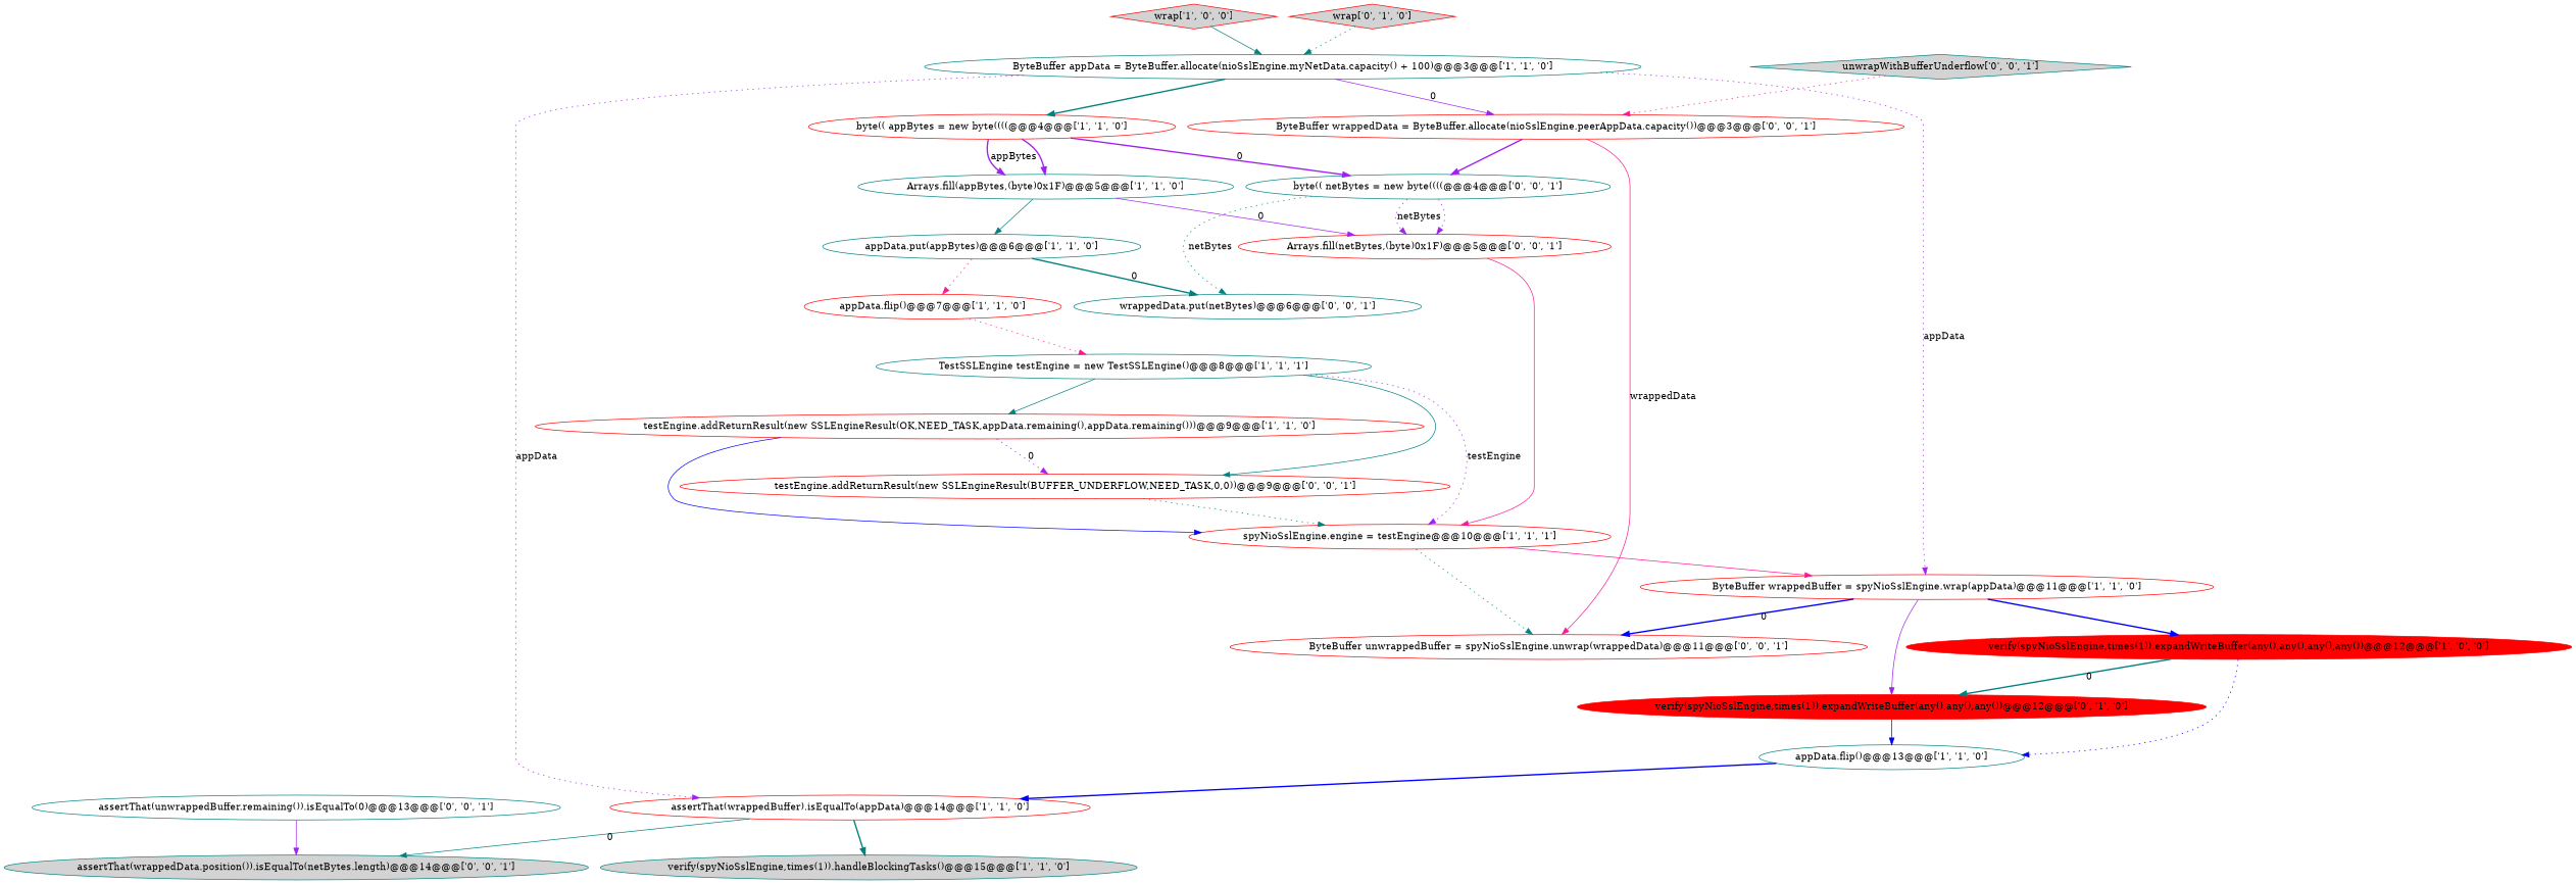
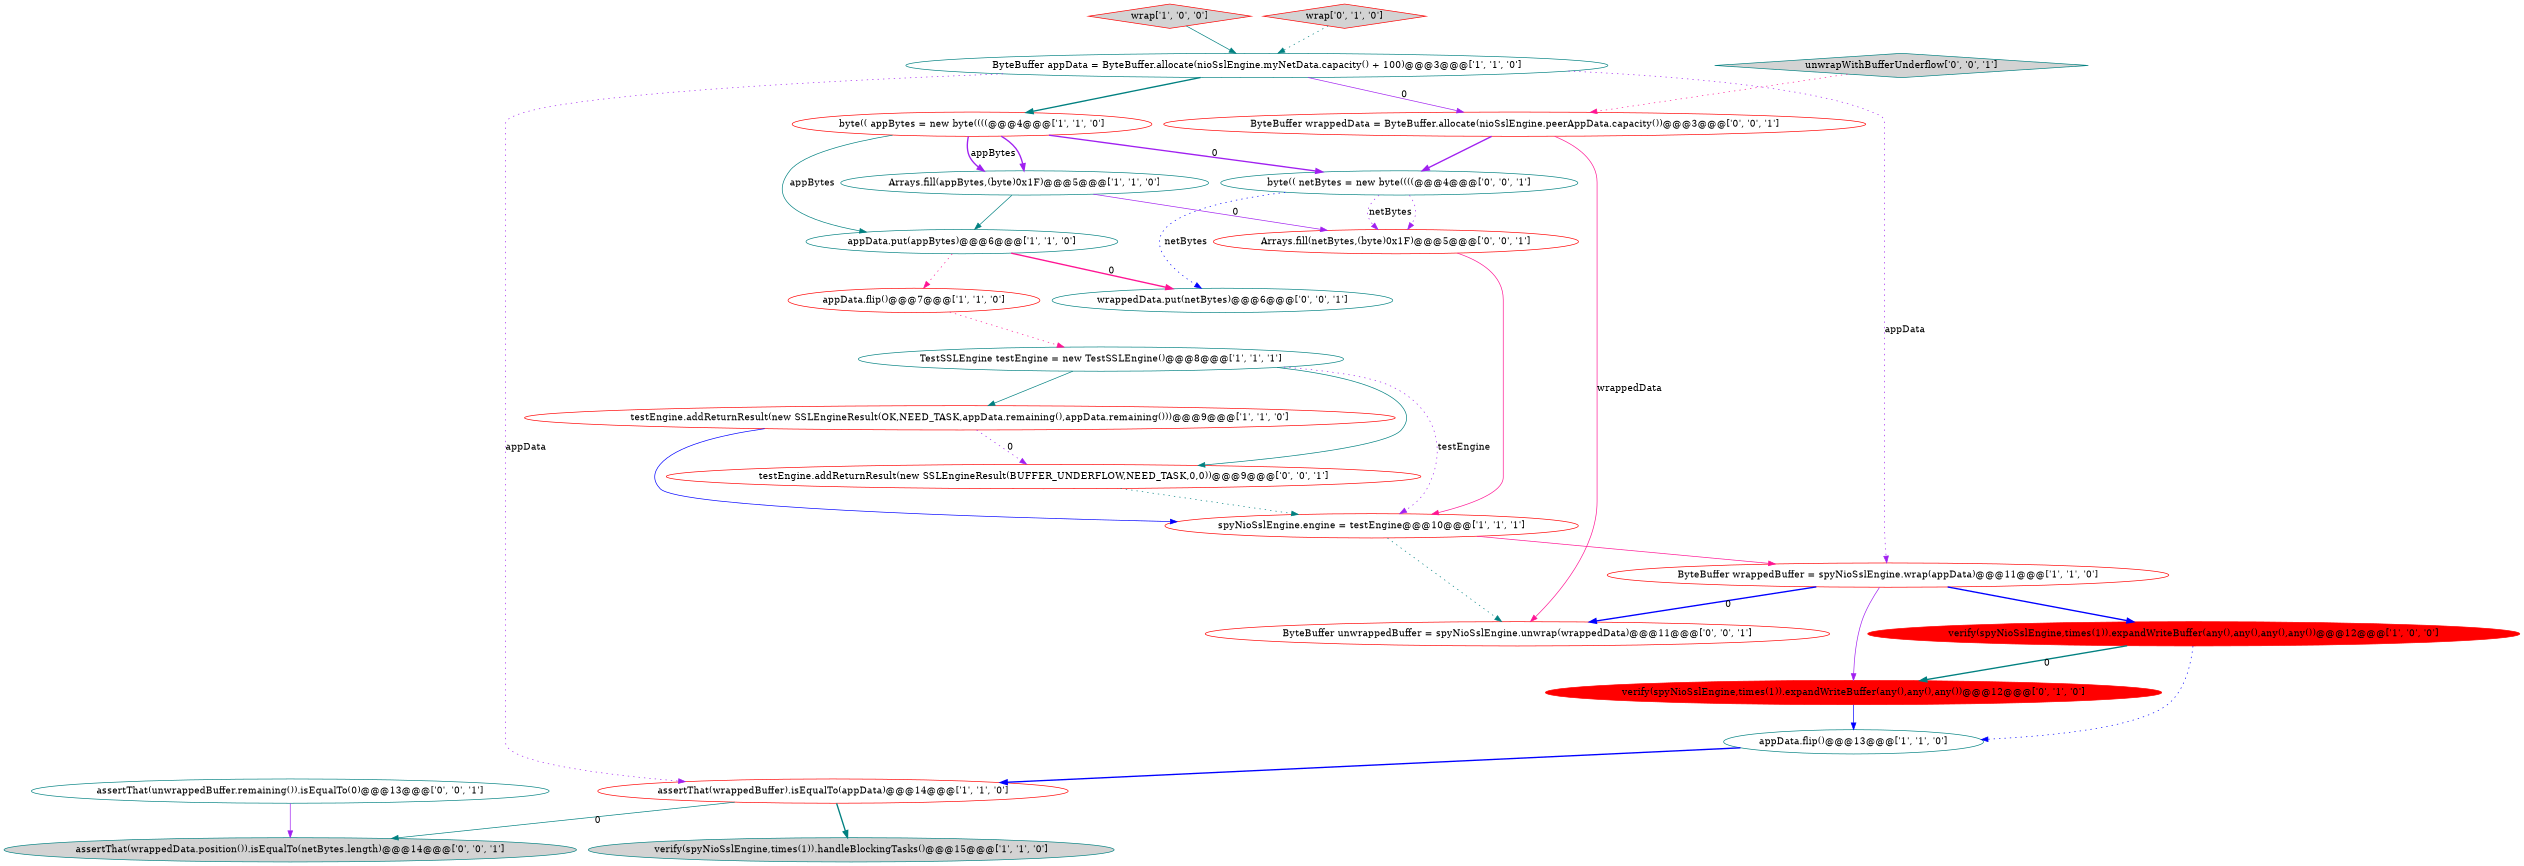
  digraph {
    node [color=red fillcolor=white shape=ellipse style=filled]
    edge [color=purple style=solid]
    n1 [label="ByteBuffer unwrappedBuffer = spyNioSslEngine.unwrap(wrappedData)@@@11@@@['0', '0', '1']"]
    n2 [fillcolor=red label="verify(spyNioSslEngine,times(1)).expandWriteBuffer(any(),any(),any())@@@12@@@['0', '1', '0']"]
    n3 [color=teal label="appData.flip()@@@13@@@['1', '1', '0']"]
    n4 [label="assertThat(wrappedBuffer).isEqualTo(appData)@@@14@@@['1', '1', '0']"]
    n5 [color=teal label="byte(( netBytes = new byte((((@@@4@@@['0', '0', '1']"]
    n6 [color=teal label="wrappedData.put(netBytes)@@@6@@@['0', '0', '1']"]
    n7 [label="Arrays.fill(netBytes,(byte)0x1F)@@@5@@@['0', '0', '1']"]
    n8 [label="spyNioSslEngine.engine = testEngine@@@10@@@['1', '1', '1']"]
    n9 [fillcolor=red label="verify(spyNioSslEngine,times(1)).expandWriteBuffer(any(),any(),any(),any())@@@12@@@['1', '0', '0']"]
    n10 [color=teal fillcolor=lightgray label="verify(spyNioSslEngine,times(1)).handleBlockingTasks()@@@15@@@['1', '1', '0']"]
    n11 [label="ByteBuffer wrappedBuffer = spyNioSslEngine.wrap(appData)@@@11@@@['1', '1', '0']"]
    n12 [color=teal fillcolor=lightgray label="assertThat(wrappedData.position()).isEqualTo(netBytes.length)@@@14@@@['0', '0', '1']"]
    n13 [label="ByteBuffer wrappedData = ByteBuffer.allocate(nioSslEngine.peerAppData.capacity())@@@3@@@['0', '0', '1']"]
    n14 [color=teal label="TestSSLEngine testEngine = new TestSSLEngine()@@@8@@@['1', '1', '1']"]
    n15 [label="testEngine.addReturnResult(new SSLEngineResult(OK,NEED_TASK,appData.remaining(),appData.remaining()))@@@9@@@['1', '1', '0']"]
    n16 [label="testEngine.addReturnResult(new SSLEngineResult(BUFFER_UNDERFLOW,NEED_TASK,0,0))@@@9@@@['0', '0', '1']"]
    n17 [color=teal fillcolor=lightgray label="unwrapWithBufferUnderflow['0', '0', '1']" shape=diamond]
    n18 [fillcolor=lightgray label="wrap['1', '0', '0']" shape=diamond]
    n19 [color=teal label="ByteBuffer appData = ByteBuffer.allocate(nioSslEngine.myNetData.capacity() + 100)@@@3@@@['1', '1', '0']"]
    n20 [label="byte(( appBytes = new byte((((@@@4@@@['1', '1', '0']"]
    n21 [fillcolor=lightgray label="wrap['0', '1', '0']" shape=diamond]
    n22 [label="appData.flip()@@@7@@@['1', '1', '0']"]
    n23 [color=teal label="assertThat(unwrappedBuffer.remaining()).isEqualTo(0)@@@13@@@['0', '0', '1']"]
    n24 [color=teal label="Arrays.fill(appBytes,(byte)0x1F)@@@5@@@['1', '1', '0']"]
    n25 [color=teal label="appData.put(appBytes)@@@6@@@['1', '1', '0']"]
    n2 -> n3 [color=blue]
    n3 -> n4 [color=blue style=bold]
    n4 -> n10 [color=teal style=bold]
    n4 -> n12 [color=teal label=0]
-   n5 -> n6 [color=teal label=netBytes style=dotted]
+   n5 -> n6 [color=blue label=netBytes style=dotted]
    n5 -> n7 [style=dotted]
    n5 -> n7 [label=netBytes style=dotted]
    n7 -> n8 [color=deeppink]
    n8 -> n1 [color=teal style=dotted]
    n8 -> n11 [color=deeppink]
    n9 -> n2 [color=teal label=0 style=bold]
    n9 -> n3 [color=blue style=dotted]
    n11 -> n1 [color=blue label=0 style=bold]
    n11 -> n2
    n11 -> n9 [color=blue style=bold]
    n13 -> n1 [color=deeppink label=wrappedData]
    n13 -> n5 [style=bold]
    n14 -> n8 [label=testEngine style=dotted]
    n14 -> n15 [color=teal]
    n14 -> n16 [color=teal]
    n15 -> n8 [color=blue]
    n15 -> n16 [label=0 style=dotted]
    n16 -> n8 [color=teal style=dotted]
    n17 -> n13 [color=deeppink style=dotted]
    n18 -> n19 [color=teal]
    n19 -> n4 [label=appData style=dotted]
    n19 -> n11 [label=appData style=dotted]
    n19 -> n13 [label=0]
    n19 -> n20 [color=teal style=bold]
    n20 -> n5 [label=0 style=bold]
    n20 -> n24 [label=appBytes style=bold]
    n20 -> n24 [style=bold]
+   n20 -> n25 [color=teal label=appBytes]
    n21 -> n19 [color=teal style=dotted]
    n22 -> n14 [color=deeppink style=dotted]
    n23 -> n12
    n24 -> n7 [label=0]
    n24 -> n25 [color=teal]
-   n25 -> n6 [color=teal label=0 style=bold]
+   n25 -> n6 [color=deeppink label=0 style=bold]
    n25 -> n22 [color=deeppink style=dotted]
  }
